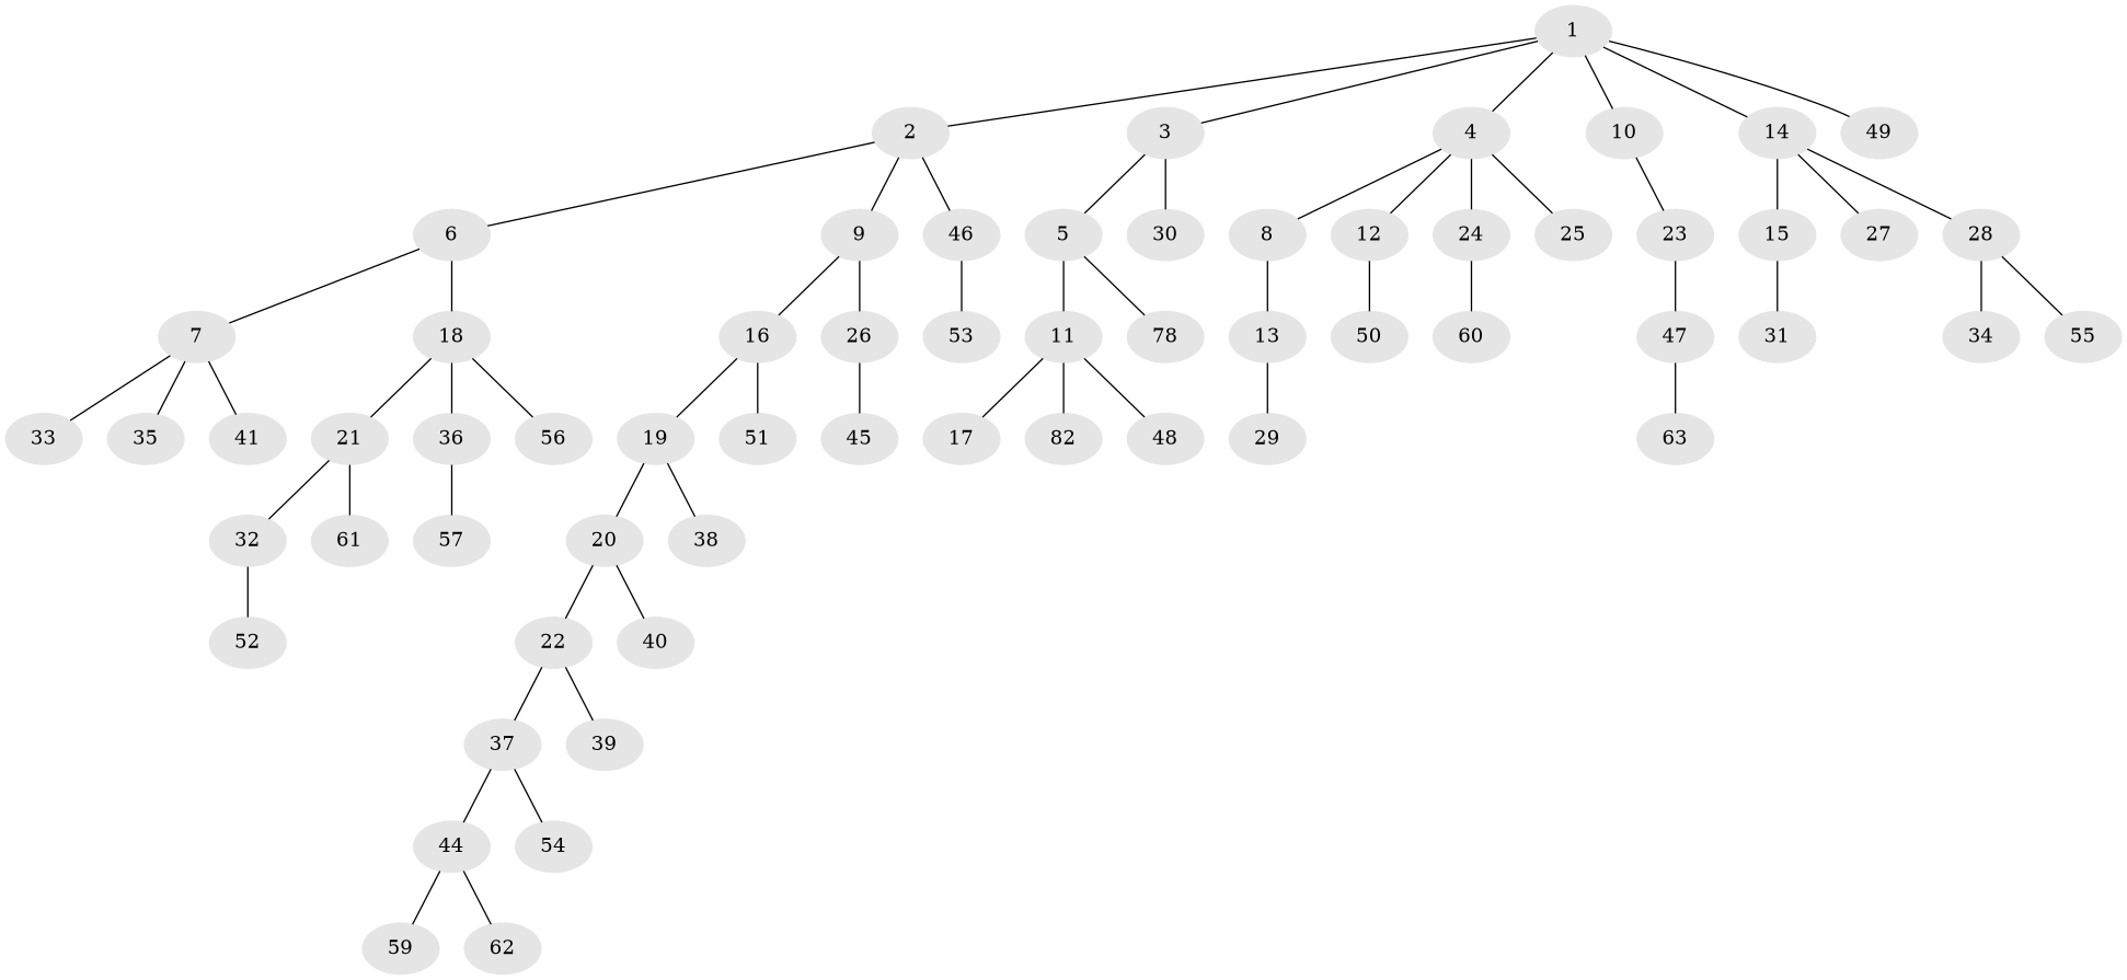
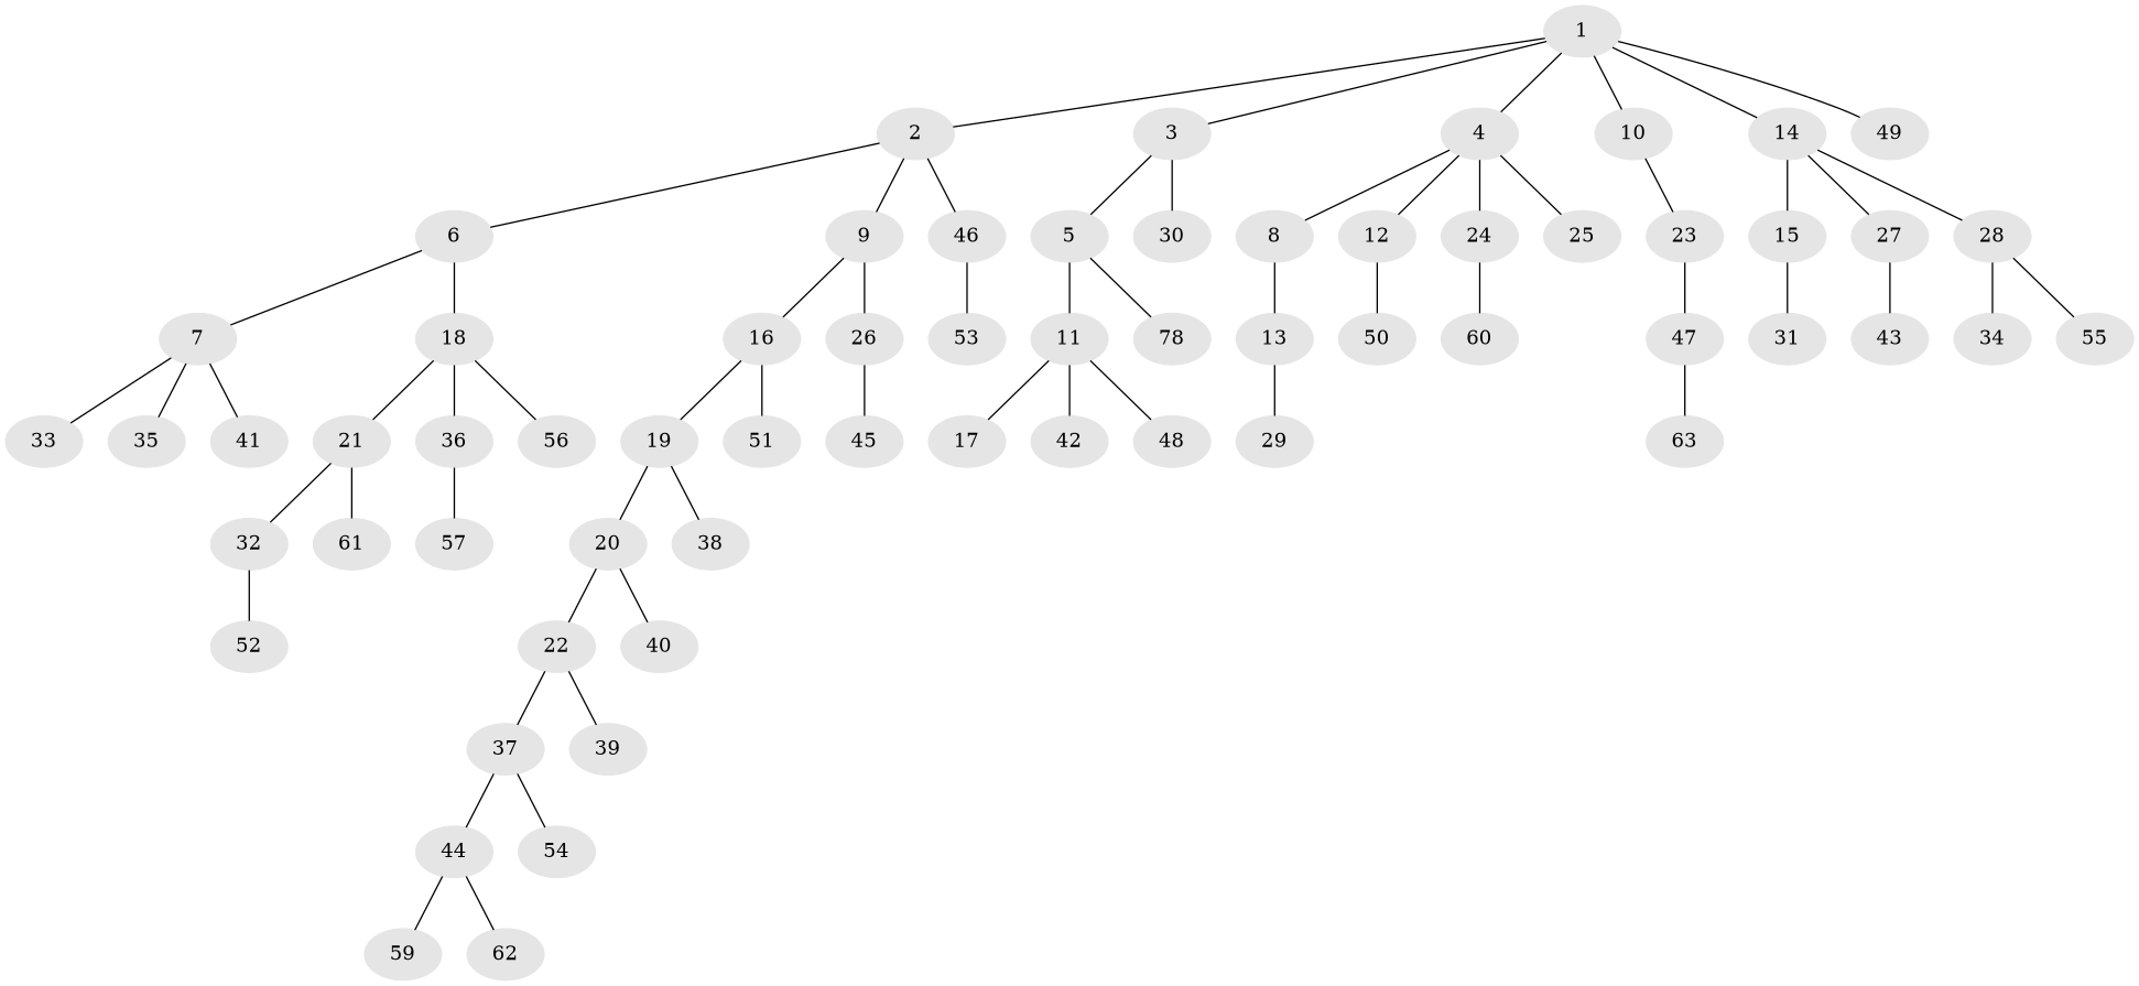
  graph {
    node [color=gray90 style=filled]
    1
    2
    3
    4
    10
    14
    49
    6
    9
    46
    5
    30
    8
    12
    24
    25
    23
    15
    27
    28
    7
    18
    16
    26
    53
    11
    n27 [label=78]
    13
    50
    60
    17
-   42 [label=82]
+   42
    48
    33
    35
    41
    21
    36
    56
    29
    19
    51
    45
    47
    31
+   43
    34
    55
    20
    38
    32
    61
    57
    22
    40
    37
    39
    52
    44
    54
    63
    59
    62
    1 -- 2
    1 -- 3
    1 -- 4
    1 -- 10
    1 -- 14
    1 -- 49
    2 -- 6
    2 -- 9
    2 -- 46
    3 -- 5
    3 -- 30
    4 -- 8
    4 -- 12
    4 -- 24
    4 -- 25
    10 -- 23
    14 -- 15
    14 -- 27
    14 -- 28
    6 -- 7
    6 -- 18
    9 -- 16
    9 -- 26
    46 -- 53
    5 -- 11
    5 -- n27
    8 -- 13
    12 -- 50
    24 -- 60
    23 -- 47
    15 -- 31
+   27 -- 43
    28 -- 34
    28 -- 55
    7 -- 33
    7 -- 35
    7 -- 41
    18 -- 21
    18 -- 36
    18 -- 56
    16 -- 19
    16 -- 51
    26 -- 45
    11 -- 17
    11 -- 42
    11 -- 48
    13 -- 29
    21 -- 32
    21 -- 61
    36 -- 57
    19 -- 20
    19 -- 38
    47 -- 63
    20 -- 22
    20 -- 40
    32 -- 52
    22 -- 37
    22 -- 39
    37 -- 44
    37 -- 54
    44 -- 59
    44 -- 62
  }
